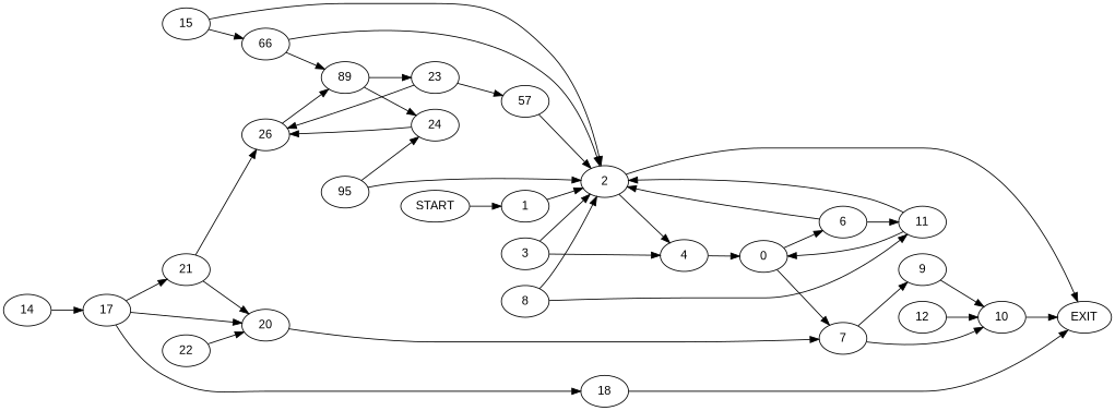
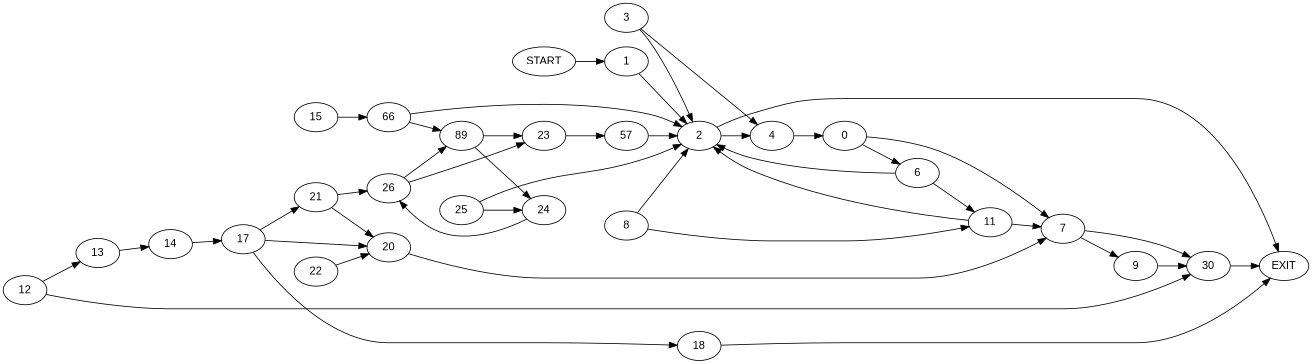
  digraph {
    fontname="Liberation Sans"
    rankdir=LR
    node [fontname="Liberation Sans"]
    edge [fontname="Liberation Sans"]
    n1 [label=START]
    1
    2
    n4 [label=EXIT]
    4
    3
    n7 [label=0]
    6
    7
    11
    9
-   10
+   10 [label=30]
    8
    12
+   13
    14
    17
    15
    n19 [label=66]
    18
    20
    21
    n23 [label=89]
    23
    24
    26
    n27 [label=57]
    22
-   25 [label=95]
+   25
    n1 -> 1
    1 -> 2
    2 -> n4
    2 -> 4
    4 -> n7
    3 -> 2
    3 -> 4
    n7 -> 6
    n7 -> 7
    6 -> 2
    6 -> 11
    7 -> 9
    7 -> 10
    11 -> 2
-   11 -> n7
+   11 -> 7
    9 -> 10
    10 -> n4
    8 -> 2
    8 -> 11
    12 -> 10
+   12 -> 13
+   13 -> 14
    14 -> 17
    17 -> 18
    17 -> 20
    17 -> 21
-   15 -> 2
    15 -> n19
    n19 -> 2
    n19 -> n23
    18 -> n4
    20 -> 7
    21 -> 20
    21 -> 26
    n23 -> 23
    n23 -> 24
-   23 -> 26
+   26 -> 23
    23 -> n27
    24 -> 26
    26 -> n23
    n27 -> 2
    22 -> 20
    25 -> 2
    25 -> 24
  }
